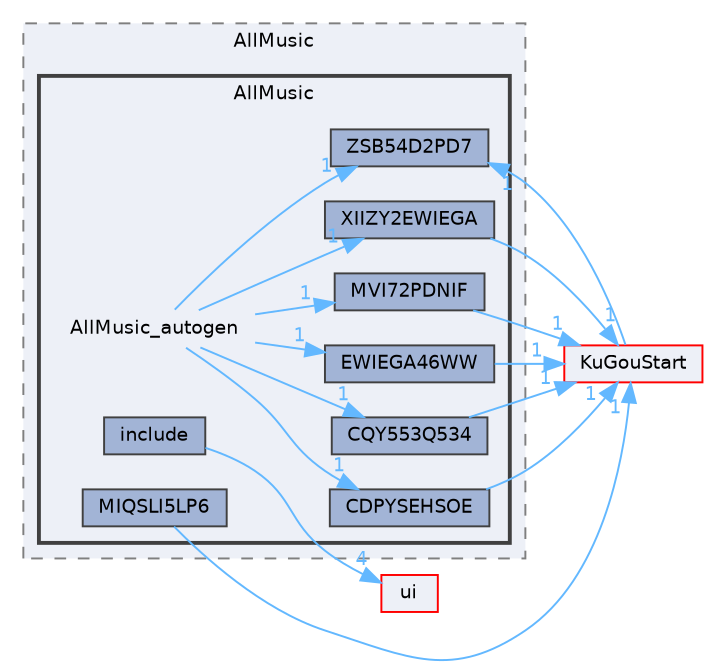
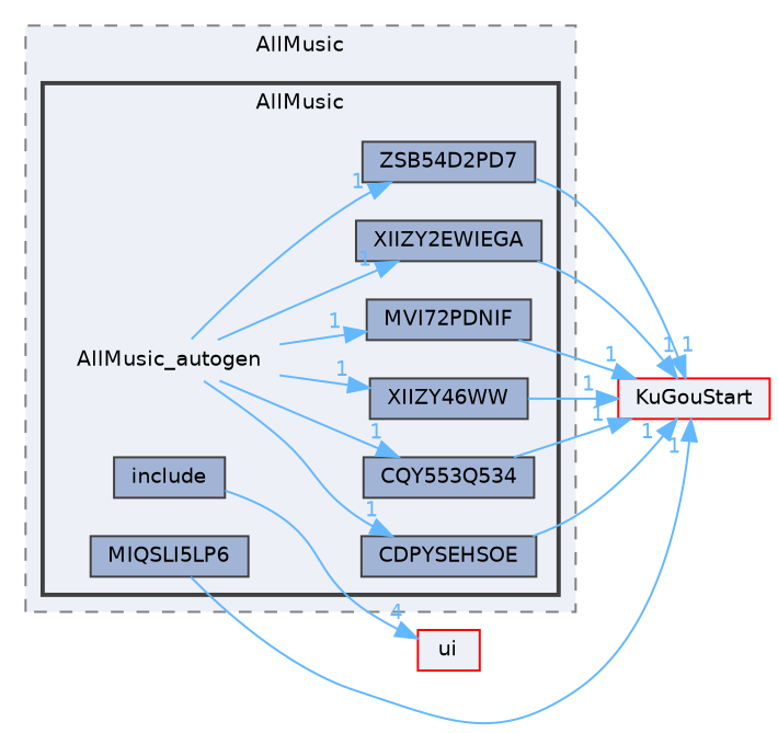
  digraph {
    compound=true
    rankdir=LR
    node [fontname=Helvetica fontsize=10 shape=box color=grey25 fillcolor="#a2b4d6" style=filled]
    edge [color=steelblue1 fontcolor=steelblue1 fontname=Helvetica fontsize=10 headlabel=1 labeldistance=1.5 labelfontname=Helvetica labelfontsize=10]
    n1 [height=0.2 label=AllMusic_autogen shape=plaintext width=0.4 color="" fillcolor="" style=""]
    n2 [height=0.2 label=CDPYSEHSOE width=0.4]
    n3 [height=0.2 label=CQY553Q534 width=0.4]
-   n4 [height=0.2 label=EWIEGA46WW width=0.4]
+   n4 [height=0.2 label=XIIZY46WW width=0.4]
    n5 [height=0.2 label=include width=0.4]
    n6 [height=0.2 label=MIQSLI5LP6 width=0.4]
    n7 [height=0.2 label=MVI72PDNIF width=0.4]
    n8 [height=0.2 label=XIIZY2EWIEGA width=0.4]
    n9 [height=0.2 label=ZSB54D2PD7 width=0.4]
    n10 [color=red fillcolor="#edf0f7" height=0.2 label=KuGouStart width=0.4]
    n11 [color=red fillcolor="#edf0f7" height=0.2 label=ui width=0.4]
    subgraph cluster_1 {
      bgcolor="#edf0f7"
      fontname=Helvetica
      fontsize=10
      label=AllMusic
      pencolor=grey50
      style="filled,dashed"
      subgraph cluster_2 {
        bgcolor="#edf0f7"
        fontname=Helvetica
        fontsize=10
        label=AllMusic
        pencolor=grey25
        style="filled,bold"
        n1
        n2
        n3
        n4
        n5
        n6
        n7
        n8
        n9
      }
    }
    n1 -> n2
    n1 -> n3
    n1 -> n4
    n1 -> n7
    n1 -> n8
    n1 -> n9
    n2 -> n10
    n3 -> n10
    n4 -> n10
    n5 -> n11 [headlabel=4]
    n6 -> n10
    n7 -> n10
    n8 -> n10
-   n10 -> n9
+   n9 -> n10
  }
